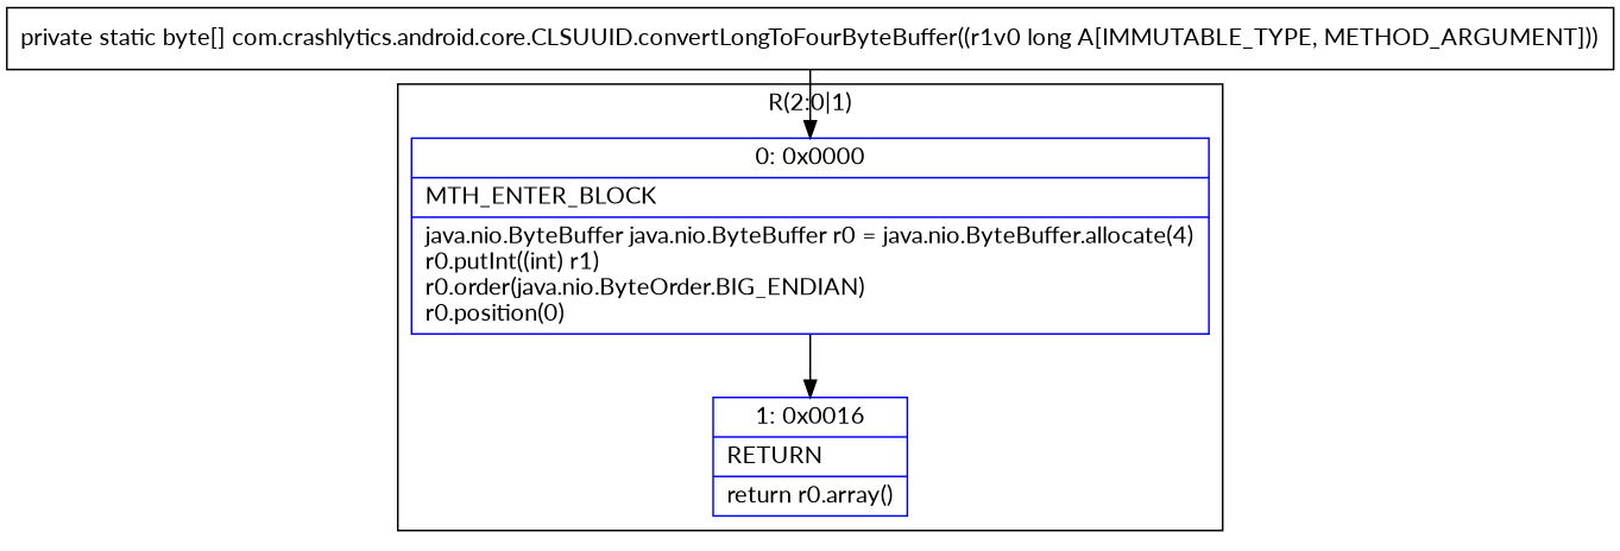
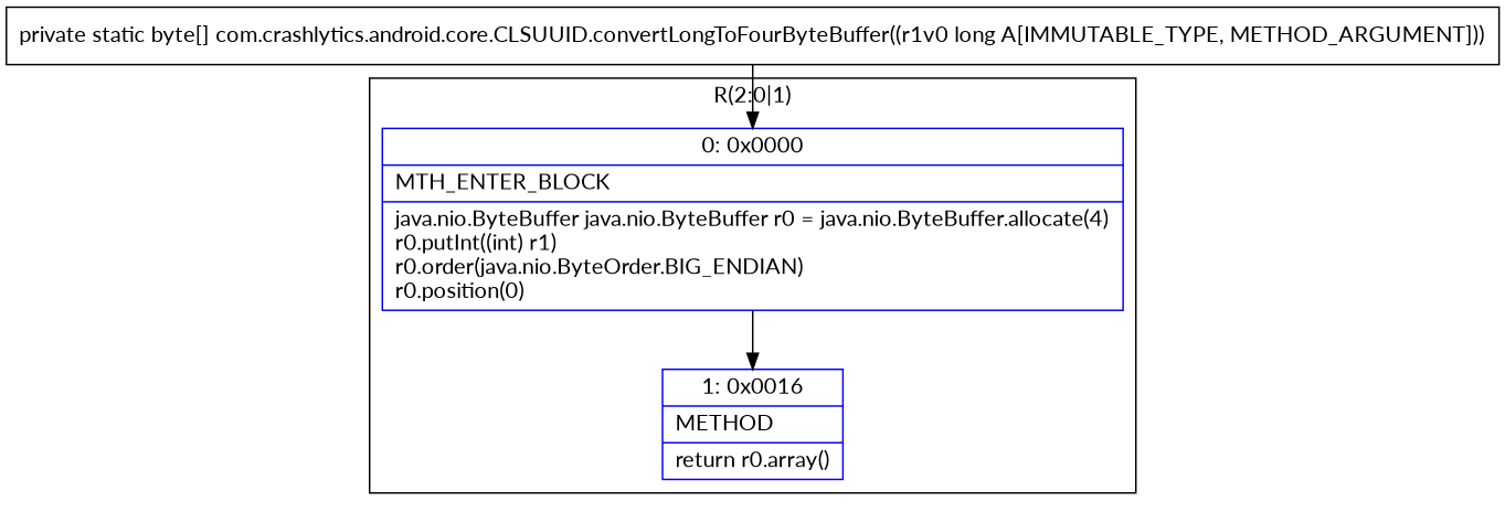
  digraph {
    fontname=Lato
    node [color=blue shape=record fontname=Lato]
    edge [fontname=Lato]
    n1 [label="{0\:\ 0x0000|MTH_ENTER_BLOCK\l|java.nio.ByteBuffer java.nio.ByteBuffer r0 = java.nio.ByteBuffer.allocate(4)\lr0.putInt((int) r1)\lr0.order(java.nio.ByteOrder.BIG_ENDIAN)\lr0.position(0)\l}"]
-   n2 [label="{1\:\ 0x0016|RETURN\l|return r0.array()\l}"]
+   n2 [label="{1\:\ 0x0016|METHOD\l|return r0.array()\l}"]
    n3 [label="{private static byte[] com.crashlytics.android.core.CLSUUID.convertLongToFourByteBuffer((r1v0 long A[IMMUTABLE_TYPE, METHOD_ARGUMENT])) }" color=""]
    subgraph cluster_1 {
      label="R(2:0|1)"
      n1
      n2
    }
    n1 -> n2
    n3 -> n1
  }
